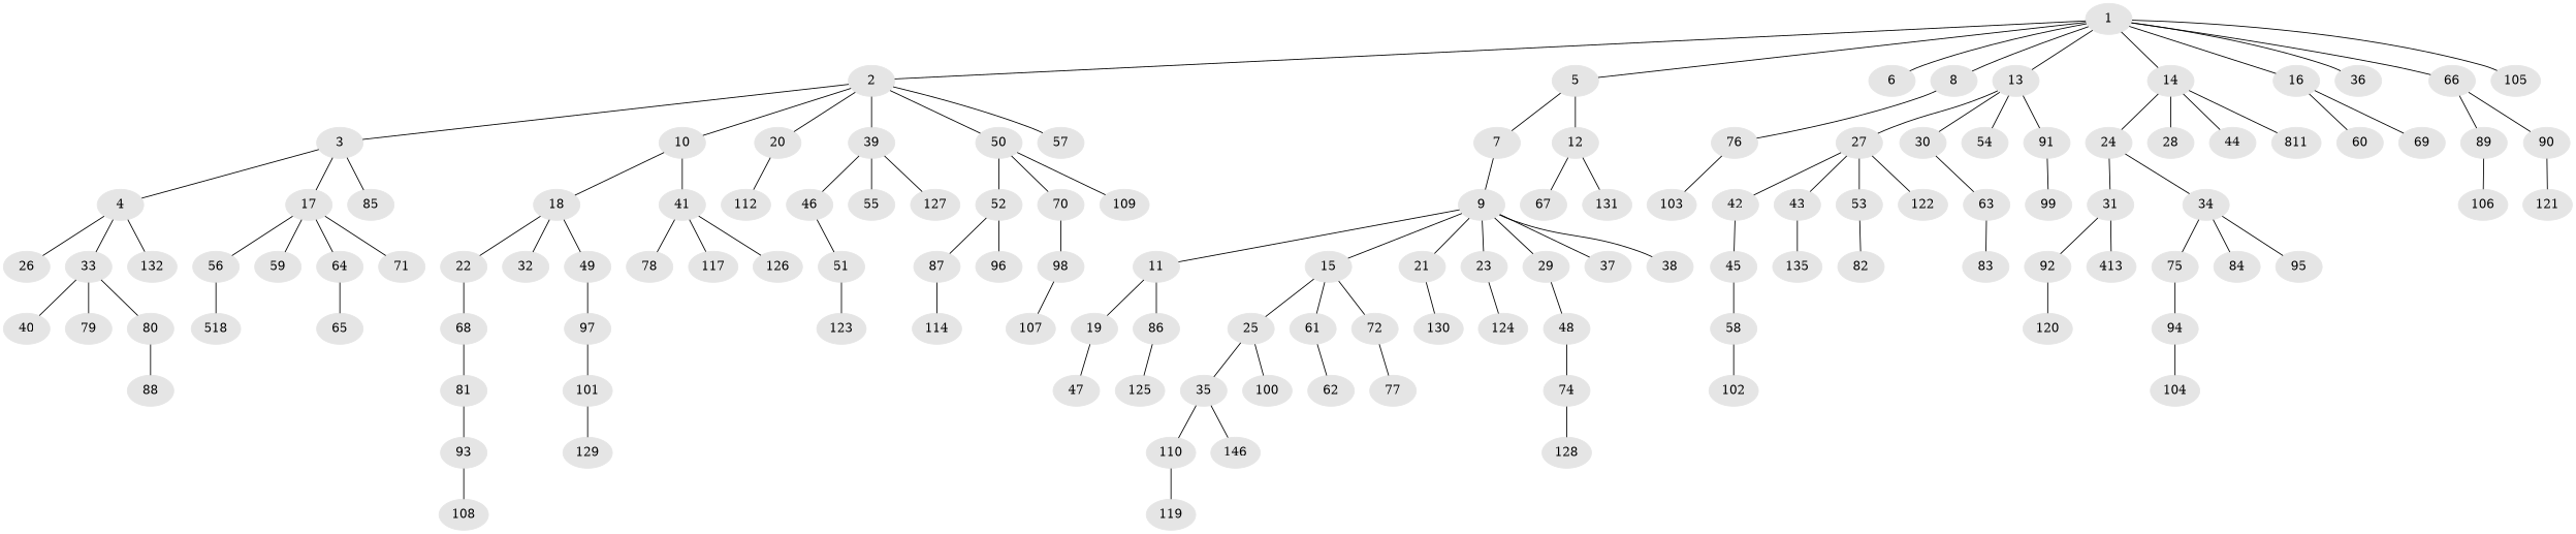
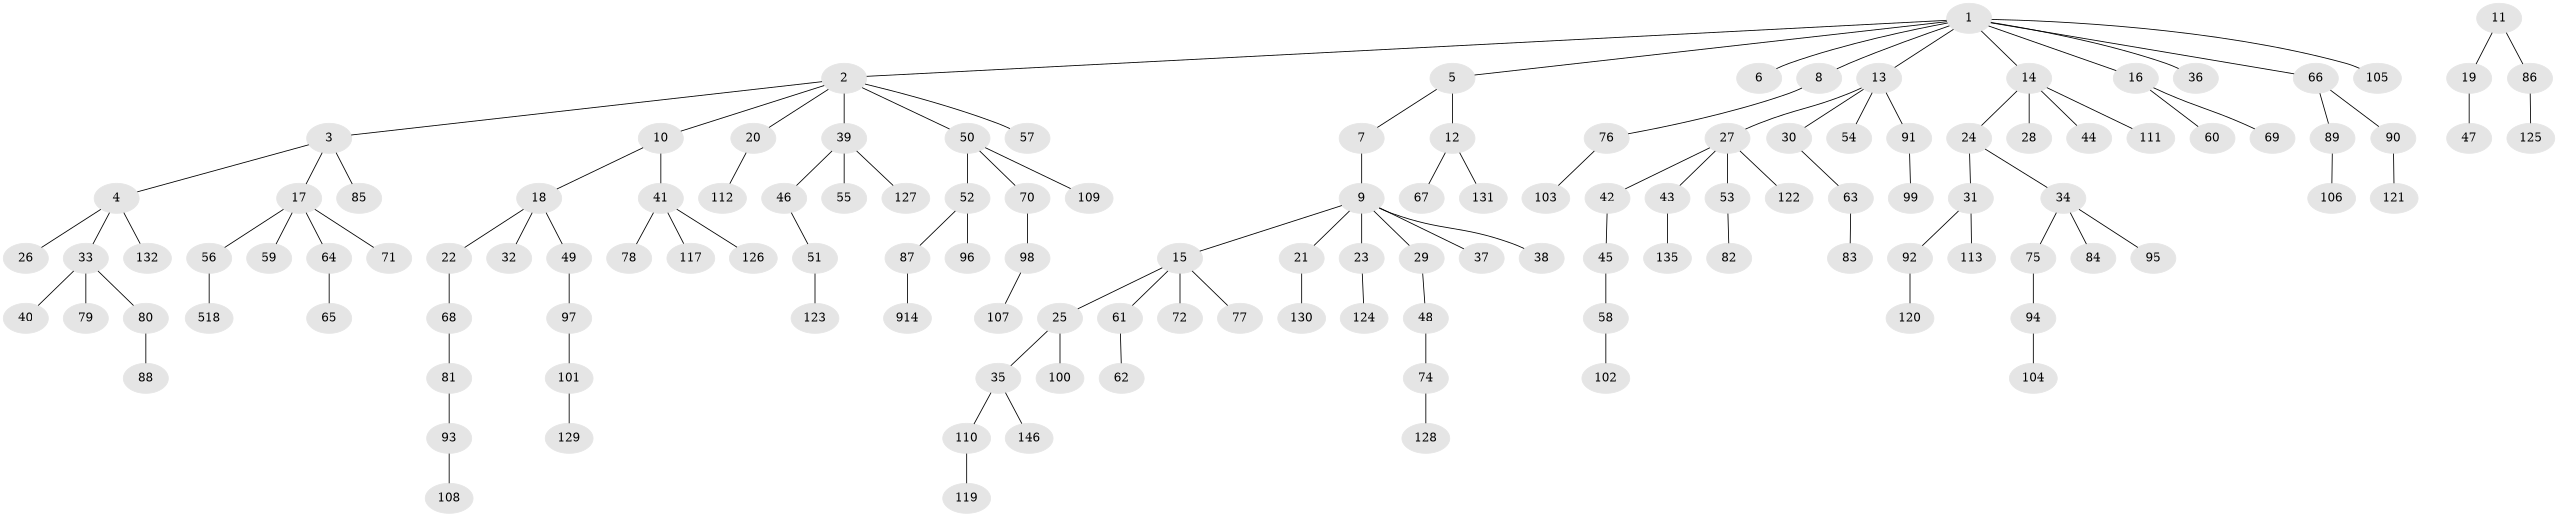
  graph {
    node [color=gray90 style=filled]
    1
    2
    5
    6
    8
    13
    14
    16
    36
    66
    105
    3
    10
    20
    39
    50
    57
    7
    12
    76
    27
    30
    54
    91
    24
    28
    44
-   111 [label=811]
+   111
    60
    69
    89
    90
    4
    17
    85
    18
    41
    112
    46
    55
    127
    52
    70
    109
    87
    96
    26
    33
    132
    56
    59
    64
    71
    40
    79
    80
    9
    67
    131
    11
    15
    21
    23
    29
    37
    38
    103
    19
    86
    25
    61
    72
    77
    130
    124
    48
    22
    32
    49
    78
    117
    126
    47
    125
    42
    43
    53
    122
    63
    99
    31
    34
    35
    100
    62
    n96 [label=518]
    65
    68
    97
    81
    92
-   113 [label=413]
+   113
    75
    84
    95
    110
    n107 [label=146]
    45
    n109 [label=135]
    82
    74
    83
    120
    88
    94
    119
    51
    58
    102
    123
    128
    101
    98
-   114
+   114 [label=914]
    106
    121
    93
    107
    104
    108
    129
    1 -- 2
    1 -- 5
    1 -- 6
    1 -- 8
    1 -- 13
    1 -- 14
    1 -- 16
    1 -- 36
    1 -- 66
    1 -- 105
    2 -- 3
    2 -- 10
    2 -- 20
    2 -- 39
    2 -- 50
    2 -- 57
    5 -- 7
    5 -- 12
    8 -- 76
    13 -- 27
    13 -- 30
    13 -- 54
    13 -- 91
    14 -- 24
    14 -- 28
    14 -- 44
    14 -- 111
    16 -- 60
    16 -- 69
    66 -- 89
    66 -- 90
    3 -- 4
    3 -- 17
    3 -- 85
    10 -- 18
    10 -- 41
    20 -- 112
    39 -- 46
    39 -- 55
    39 -- 127
    50 -- 52
    50 -- 70
    50 -- 109
    7 -- 9
    12 -- 67
    12 -- 131
    76 -- 103
    27 -- 42
    27 -- 43
    27 -- 53
    27 -- 122
    30 -- 63
    91 -- 99
    24 -- 31
    24 -- 34
    89 -- 106
    90 -- 121
    4 -- 26
    4 -- 33
    4 -- 132
    17 -- 56
    17 -- 59
    17 -- 64
    17 -- 71
    18 -- 22
    18 -- 32
    18 -- 49
    41 -- 78
    41 -- 117
    41 -- 126
    46 -- 51
    52 -- 87
    52 -- 96
    70 -- 98
    87 -- 114
    33 -- 40
    33 -- 79
    33 -- 80
    56 -- n96
    64 -- 65
    80 -- 88
-   9 -- 11
    9 -- 15
    9 -- 21
    9 -- 23
    9 -- 29
    9 -- 37
    9 -- 38
    11 -- 19
    11 -- 86
    15 -- 25
    15 -- 61
    15 -- 72
-   72 -- 77
+   15 -- 77
    21 -- 130
    23 -- 124
    29 -- 48
    19 -- 47
    86 -- 125
    25 -- 35
    25 -- 100
    61 -- 62
    48 -- 74
    22 -- 68
    49 -- 97
    42 -- 45
    43 -- n109
    53 -- 82
    63 -- 83
    31 -- 92
    31 -- 113
    34 -- 75
    34 -- 84
    34 -- 95
    35 -- 110
    35 -- n107
    68 -- 81
    97 -- 101
    81 -- 93
    92 -- 120
    75 -- 94
    110 -- 119
    45 -- 58
    74 -- 128
    94 -- 104
    51 -- 123
    58 -- 102
    101 -- 129
    98 -- 107
    93 -- 108
  }
